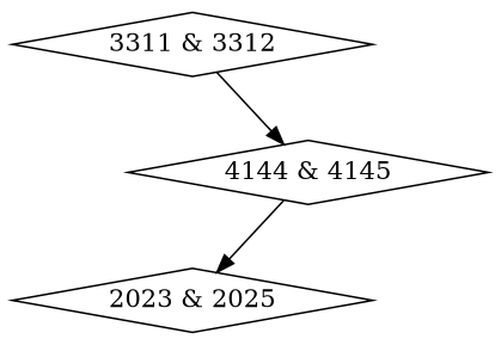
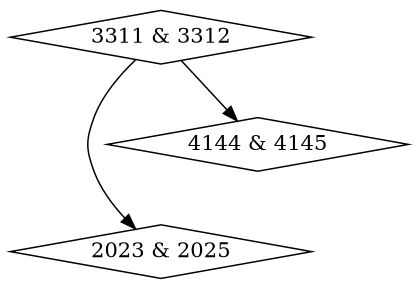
  digraph {
    node [shape=diamond]
    n1 [label="2023 & 2025"]
    n2 [label="3311 & 3312"]
    n3 [label="4144 & 4145"]
-   n3 -> n1
+   n2 -> n1
    n2 -> n3
  }
